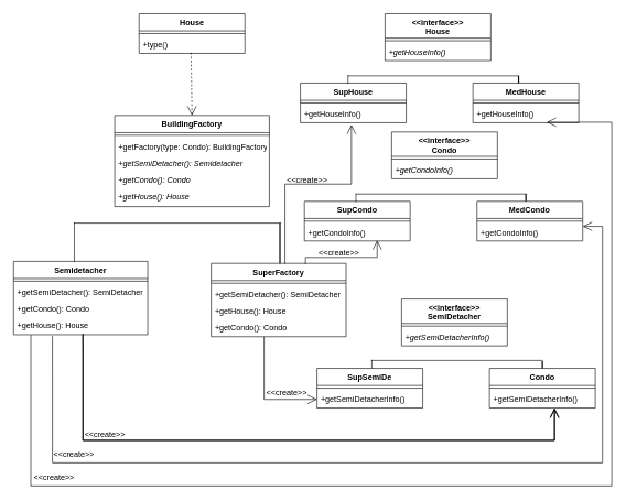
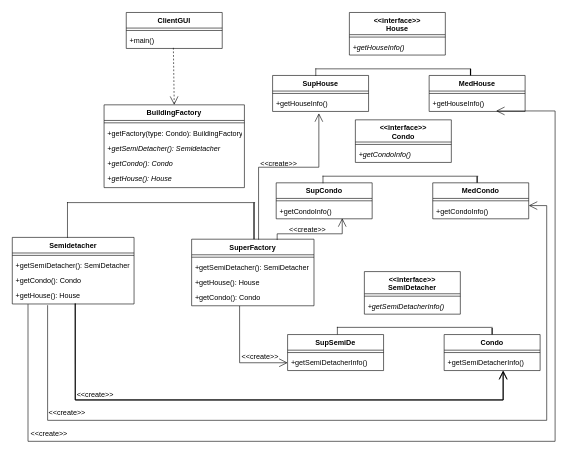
  <mxCell id="0" />
  <mxCell id="1" parent="0" />
- <mxCell id="2" value="House&#10;" style="swimlane;fontStyle=1;align=center;verticalAlign=top;childLayout=stackLayout;horizontal=1;startSize=26;horizontalStack=0;resizeParent=1;resizeParentMax=0;resizeLast=0;collapsible=1;marginBottom=0;" vertex="1" parent="1"><mxGeometry x="210" y="20" width="160" height="60" as="geometry" /></mxCell>
+ <mxCell id="2" value="ClientGUI&#10;" style="swimlane;fontStyle=1;align=center;verticalAlign=top;childLayout=stackLayout;horizontal=1;startSize=26;horizontalStack=0;resizeParent=1;resizeParentMax=0;resizeLast=0;collapsible=1;marginBottom=0;" vertex="1" parent="1"><mxGeometry x="210" y="20" width="160" height="60" as="geometry" /></mxCell>
  <mxCell id="3" value="" style="line;strokeWidth=1;fillColor=none;align=left;verticalAlign=middle;spacingTop=-1;spacingLeft=3;spacingRight=3;rotatable=0;labelPosition=right;points=[];portConstraint=eastwest;strokeColor=inherit;" vertex="1" parent="2"><mxGeometry y="26" width="160" height="8" as="geometry" /></mxCell>
- <mxCell id="4" value="+type()" style="text;strokeColor=none;fillColor=none;align=left;verticalAlign=top;spacingLeft=4;spacingRight=4;overflow=hidden;rotatable=0;points=[[0,0.5],[1,0.5]];portConstraint=eastwest;" vertex="1" parent="2"><mxGeometry y="34" width="160" height="26" as="geometry" /></mxCell>
+ <mxCell id="4" value="+main()" style="text;strokeColor=none;fillColor=none;align=left;verticalAlign=top;spacingLeft=4;spacingRight=4;overflow=hidden;rotatable=0;points=[[0,0.5],[1,0.5]];portConstraint=eastwest;" vertex="1" parent="2"><mxGeometry y="34" width="160" height="26" as="geometry" /></mxCell>
  <mxCell id="5" value="BuildingFactory" style="swimlane;fontStyle=1;align=center;verticalAlign=top;childLayout=stackLayout;horizontal=1;startSize=26;horizontalStack=0;resizeParent=1;resizeParentMax=0;resizeLast=0;collapsible=1;marginBottom=0;" vertex="1" parent="1"><mxGeometry x="173" y="174" width="234" height="138" as="geometry" /></mxCell>
  <mxCell id="6" value="" style="line;strokeWidth=1;fillColor=none;align=left;verticalAlign=middle;spacingTop=-1;spacingLeft=3;spacingRight=3;rotatable=0;labelPosition=right;points=[];portConstraint=eastwest;strokeColor=inherit;" vertex="1" parent="5"><mxGeometry y="26" width="234" height="8" as="geometry" /></mxCell>
  <mxCell id="7" value="+getFactory(type: Condo): BuildingFactory" style="text;strokeColor=none;fillColor=none;align=left;verticalAlign=top;spacingLeft=4;spacingRight=4;overflow=hidden;rotatable=0;points=[[0,0.5],[1,0.5]];portConstraint=eastwest;" vertex="1" parent="5"><mxGeometry y="34" width="234" height="25" as="geometry" /></mxCell>
  <mxCell id="8" value="+getSemiDetacher(): Semidetacher" style="text;strokeColor=none;fillColor=none;align=left;verticalAlign=top;spacingLeft=4;spacingRight=4;overflow=hidden;rotatable=0;points=[[0,0.5],[1,0.5]];portConstraint=eastwest;fontStyle=2" vertex="1" parent="5"><mxGeometry y="59" width="234" height="25" as="geometry" /></mxCell>
  <mxCell id="9" value="+getCondo(): Condo" style="text;strokeColor=none;fillColor=none;align=left;verticalAlign=top;spacingLeft=4;spacingRight=4;overflow=hidden;rotatable=0;points=[[0,0.5],[1,0.5]];portConstraint=eastwest;fontStyle=2" vertex="1" parent="5"><mxGeometry y="84" width="234" height="25" as="geometry" /></mxCell>
  <mxCell id="10" value="+getHouse(): House" style="text;strokeColor=none;fillColor=none;align=left;verticalAlign=top;spacingLeft=4;spacingRight=4;overflow=hidden;rotatable=0;points=[[0,0.5],[1,0.5]];portConstraint=eastwest;fontStyle=2" vertex="1" parent="5"><mxGeometry y="109" width="234" height="29" as="geometry" /></mxCell>
  <mxCell id="11" value="&lt;&lt;interface&gt;&gt;&#10;House" style="swimlane;fontStyle=1;align=center;verticalAlign=top;childLayout=stackLayout;horizontal=1;startSize=37;horizontalStack=0;resizeParent=1;resizeParentMax=0;resizeLast=0;collapsible=1;marginBottom=0;" vertex="1" parent="1"><mxGeometry x="582" y="20" width="160" height="71" as="geometry" /></mxCell>
  <mxCell id="12" value="" style="line;strokeWidth=1;fillColor=none;align=left;verticalAlign=middle;spacingTop=-1;spacingLeft=3;spacingRight=3;rotatable=0;labelPosition=right;points=[];portConstraint=eastwest;strokeColor=inherit;" vertex="1" parent="11"><mxGeometry y="37" width="160" height="8" as="geometry" /></mxCell>
  <mxCell id="13" value="+getHouseInfo()" style="text;strokeColor=none;fillColor=none;align=left;verticalAlign=top;spacingLeft=4;spacingRight=4;overflow=hidden;rotatable=0;points=[[0,0.5],[1,0.5]];portConstraint=eastwest;fontStyle=2" vertex="1" parent="11"><mxGeometry y="45" width="160" height="26" as="geometry" /></mxCell>
  <mxCell id="14" value="Semidetacher" style="swimlane;fontStyle=1;align=center;verticalAlign=top;childLayout=stackLayout;horizontal=1;startSize=26;horizontalStack=0;resizeParent=1;resizeParentMax=0;resizeLast=0;collapsible=1;marginBottom=0;" vertex="1" parent="1"><mxGeometry x="20" y="395" width="203" height="111" as="geometry" /></mxCell>
  <mxCell id="15" value="" style="line;strokeWidth=1;fillColor=none;align=left;verticalAlign=middle;spacingTop=-1;spacingLeft=3;spacingRight=3;rotatable=0;labelPosition=right;points=[];portConstraint=eastwest;strokeColor=inherit;" vertex="1" parent="14"><mxGeometry y="26" width="203" height="8" as="geometry" /></mxCell>
  <mxCell id="16" value="+getSemiDetacher(): SemiDetacher" style="text;strokeColor=none;fillColor=none;align=left;verticalAlign=top;spacingLeft=4;spacingRight=4;overflow=hidden;rotatable=0;points=[[0,0.5],[1,0.5]];portConstraint=eastwest;" vertex="1" parent="14"><mxGeometry y="34" width="203" height="25" as="geometry" /></mxCell>
  <mxCell id="17" value="+getCondo(): Condo" style="text;strokeColor=none;fillColor=none;align=left;verticalAlign=top;spacingLeft=4;spacingRight=4;overflow=hidden;rotatable=0;points=[[0,0.5],[1,0.5]];portConstraint=eastwest;" vertex="1" parent="14"><mxGeometry y="59" width="203" height="25" as="geometry" /></mxCell>
  <mxCell id="18" value="+getHouse(): House" style="text;strokeColor=none;fillColor=none;align=left;verticalAlign=top;spacingLeft=4;spacingRight=4;overflow=hidden;rotatable=0;points=[[0,0.5],[1,0.5]];portConstraint=eastwest;" vertex="1" parent="14"><mxGeometry y="84" width="203" height="27" as="geometry" /></mxCell>
  <mxCell id="19" value="SuperFactory" style="swimlane;fontStyle=1;align=center;verticalAlign=top;childLayout=stackLayout;horizontal=1;startSize=26;horizontalStack=0;resizeParent=1;resizeParentMax=0;resizeLast=0;collapsible=1;marginBottom=0;" vertex="1" parent="1"><mxGeometry x="319" y="398" width="204" height="111" as="geometry" /></mxCell>
  <mxCell id="20" value="" style="line;strokeWidth=1;fillColor=none;align=left;verticalAlign=middle;spacingTop=-1;spacingLeft=3;spacingRight=3;rotatable=0;labelPosition=right;points=[];portConstraint=eastwest;strokeColor=inherit;" vertex="1" parent="19"><mxGeometry y="26" width="204" height="8" as="geometry" /></mxCell>
  <mxCell id="21" value="+getSemiDetacher(): SemiDetacher" style="text;strokeColor=none;fillColor=none;align=left;verticalAlign=top;spacingLeft=4;spacingRight=4;overflow=hidden;rotatable=0;points=[[0,0.5],[1,0.5]];portConstraint=eastwest;" vertex="1" parent="19"><mxGeometry y="34" width="204" height="25" as="geometry" /></mxCell>
  <mxCell id="22" value="+getHouse(): House" style="text;strokeColor=none;fillColor=none;align=left;verticalAlign=top;spacingLeft=4;spacingRight=4;overflow=hidden;rotatable=0;points=[[0,0.5],[1,0.5]];portConstraint=eastwest;" vertex="1" parent="19"><mxGeometry y="59" width="204" height="25" as="geometry" /></mxCell>
  <mxCell id="23" value="+getCondo(): Condo" style="text;strokeColor=none;fillColor=none;align=left;verticalAlign=top;spacingLeft=4;spacingRight=4;overflow=hidden;rotatable=0;points=[[0,0.5],[1,0.5]];portConstraint=eastwest;" vertex="1" parent="19"><mxGeometry y="84" width="204" height="27" as="geometry" /></mxCell>
  <mxCell id="24" value="SupHouse" style="swimlane;fontStyle=1;align=center;verticalAlign=top;childLayout=stackLayout;horizontal=1;startSize=26;horizontalStack=0;resizeParent=1;resizeParentMax=0;resizeLast=0;collapsible=1;marginBottom=0;" vertex="1" parent="1"><mxGeometry x="454" y="125" width="160" height="60" as="geometry" /></mxCell>
  <mxCell id="25" value="" style="line;strokeWidth=1;fillColor=none;align=left;verticalAlign=middle;spacingTop=-1;spacingLeft=3;spacingRight=3;rotatable=0;labelPosition=right;points=[];portConstraint=eastwest;strokeColor=inherit;" vertex="1" parent="24"><mxGeometry y="26" width="160" height="8" as="geometry" /></mxCell>
  <mxCell id="26" value="+getHouseInfo()" style="text;strokeColor=none;fillColor=none;align=left;verticalAlign=top;spacingLeft=4;spacingRight=4;overflow=hidden;rotatable=0;points=[[0,0.5],[1,0.5]];portConstraint=eastwest;" vertex="1" parent="24"><mxGeometry y="34" width="160" height="26" as="geometry" /></mxCell>
  <mxCell id="27" value="MedHouse" style="swimlane;fontStyle=1;align=center;verticalAlign=top;childLayout=stackLayout;horizontal=1;startSize=26;horizontalStack=0;resizeParent=1;resizeParentMax=0;resizeLast=0;collapsible=1;marginBottom=0;" vertex="1" parent="1"><mxGeometry x="715" y="125" width="160" height="60" as="geometry" /></mxCell>
  <mxCell id="28" value="" style="line;strokeWidth=1;fillColor=none;align=left;verticalAlign=middle;spacingTop=-1;spacingLeft=3;spacingRight=3;rotatable=0;labelPosition=right;points=[];portConstraint=eastwest;strokeColor=inherit;" vertex="1" parent="27"><mxGeometry y="26" width="160" height="8" as="geometry" /></mxCell>
  <mxCell id="29" value="+getHouseInfo()" style="text;strokeColor=none;fillColor=none;align=left;verticalAlign=top;spacingLeft=4;spacingRight=4;overflow=hidden;rotatable=0;points=[[0,0.5],[1,0.5]];portConstraint=eastwest;" vertex="1" parent="27"><mxGeometry y="34" width="160" height="26" as="geometry" /></mxCell>
  <mxCell id="30" value="MedCondo" style="swimlane;fontStyle=1;align=center;verticalAlign=top;childLayout=stackLayout;horizontal=1;startSize=26;horizontalStack=0;resizeParent=1;resizeParentMax=0;resizeLast=0;collapsible=1;marginBottom=0;" vertex="1" parent="1"><mxGeometry x="721" y="304" width="160" height="60" as="geometry" /></mxCell>
  <mxCell id="31" value="" style="line;strokeWidth=1;fillColor=none;align=left;verticalAlign=middle;spacingTop=-1;spacingLeft=3;spacingRight=3;rotatable=0;labelPosition=right;points=[];portConstraint=eastwest;strokeColor=inherit;" vertex="1" parent="30"><mxGeometry y="26" width="160" height="8" as="geometry" /></mxCell>
  <mxCell id="32" value="+getCondoInfo()" style="text;strokeColor=none;fillColor=none;align=left;verticalAlign=top;spacingLeft=4;spacingRight=4;overflow=hidden;rotatable=0;points=[[0,0.5],[1,0.5]];portConstraint=eastwest;" vertex="1" parent="30"><mxGeometry y="34" width="160" height="26" as="geometry" /></mxCell>
  <mxCell id="33" value="&lt;&lt;interface&gt;&gt;&#10;Condo" style="swimlane;fontStyle=1;align=center;verticalAlign=top;childLayout=stackLayout;horizontal=1;startSize=37;horizontalStack=0;resizeParent=1;resizeParentMax=0;resizeLast=0;collapsible=1;marginBottom=0;" vertex="1" parent="1"><mxGeometry x="592" y="199" width="160" height="71" as="geometry" /></mxCell>
  <mxCell id="34" value="" style="line;strokeWidth=1;fillColor=none;align=left;verticalAlign=middle;spacingTop=-1;spacingLeft=3;spacingRight=3;rotatable=0;labelPosition=right;points=[];portConstraint=eastwest;strokeColor=inherit;" vertex="1" parent="33"><mxGeometry y="37" width="160" height="8" as="geometry" /></mxCell>
  <mxCell id="35" value="+getCondoInfo()" style="text;strokeColor=none;fillColor=none;align=left;verticalAlign=top;spacingLeft=4;spacingRight=4;overflow=hidden;rotatable=0;points=[[0,0.5],[1,0.5]];portConstraint=eastwest;fontStyle=2" vertex="1" parent="33"><mxGeometry y="45" width="160" height="26" as="geometry" /></mxCell>
  <mxCell id="36" value="SupCondo" style="swimlane;fontStyle=1;align=center;verticalAlign=top;childLayout=stackLayout;horizontal=1;startSize=26;horizontalStack=0;resizeParent=1;resizeParentMax=0;resizeLast=0;collapsible=1;marginBottom=0;" vertex="1" parent="1"><mxGeometry x="460" y="304" width="160" height="60" as="geometry" /></mxCell>
  <mxCell id="37" value="" style="line;strokeWidth=1;fillColor=none;align=left;verticalAlign=middle;spacingTop=-1;spacingLeft=3;spacingRight=3;rotatable=0;labelPosition=right;points=[];portConstraint=eastwest;strokeColor=inherit;" vertex="1" parent="36"><mxGeometry y="26" width="160" height="8" as="geometry" /></mxCell>
  <mxCell id="38" value="+getCondoInfo()" style="text;strokeColor=none;fillColor=none;align=left;verticalAlign=top;spacingLeft=4;spacingRight=4;overflow=hidden;rotatable=0;points=[[0,0.5],[1,0.5]];portConstraint=eastwest;" vertex="1" parent="36"><mxGeometry y="34" width="160" height="26" as="geometry" /></mxCell>
  <mxCell id="39" value="&lt;&lt;interface&gt;&gt;&#10;SemiDetacher" style="swimlane;fontStyle=1;align=center;verticalAlign=top;childLayout=stackLayout;horizontal=1;startSize=37;horizontalStack=0;resizeParent=1;resizeParentMax=0;resizeLast=0;collapsible=1;marginBottom=0;" vertex="1" parent="1"><mxGeometry x="607" y="452" width="160" height="71" as="geometry" /></mxCell>
  <mxCell id="40" value="" style="line;strokeWidth=1;fillColor=none;align=left;verticalAlign=middle;spacingTop=-1;spacingLeft=3;spacingRight=3;rotatable=0;labelPosition=right;points=[];portConstraint=eastwest;strokeColor=inherit;" vertex="1" parent="39"><mxGeometry y="37" width="160" height="8" as="geometry" /></mxCell>
  <mxCell id="41" value="+getSemiDetacherInfo()" style="text;strokeColor=none;fillColor=none;align=left;verticalAlign=top;spacingLeft=4;spacingRight=4;overflow=hidden;rotatable=0;points=[[0,0.5],[1,0.5]];portConstraint=eastwest;fontStyle=2" vertex="1" parent="39"><mxGeometry y="45" width="160" height="26" as="geometry" /></mxCell>
  <mxCell id="42" value="SupSemiDe" style="swimlane;fontStyle=1;align=center;verticalAlign=top;childLayout=stackLayout;horizontal=1;startSize=26;horizontalStack=0;resizeParent=1;resizeParentMax=0;resizeLast=0;collapsible=1;marginBottom=0;" vertex="1" parent="1"><mxGeometry x="479" y="557" width="160" height="60" as="geometry" /></mxCell>
  <mxCell id="43" value="" style="line;strokeWidth=1;fillColor=none;align=left;verticalAlign=middle;spacingTop=-1;spacingLeft=3;spacingRight=3;rotatable=0;labelPosition=right;points=[];portConstraint=eastwest;strokeColor=inherit;" vertex="1" parent="42"><mxGeometry y="26" width="160" height="8" as="geometry" /></mxCell>
  <mxCell id="44" value="+getSemiDetacherInfo()" style="text;strokeColor=none;fillColor=none;align=left;verticalAlign=top;spacingLeft=4;spacingRight=4;overflow=hidden;rotatable=0;points=[[0,0.5],[1,0.5]];portConstraint=eastwest;" vertex="1" parent="42"><mxGeometry y="34" width="160" height="26" as="geometry" /></mxCell>
  <mxCell id="45" value="Condo" style="swimlane;fontStyle=1;align=center;verticalAlign=top;childLayout=stackLayout;horizontal=1;startSize=26;horizontalStack=0;resizeParent=1;resizeParentMax=0;resizeLast=0;collapsible=1;marginBottom=0;" vertex="1" parent="1"><mxGeometry x="740" y="557" width="160" height="60" as="geometry" /></mxCell>
  <mxCell id="46" value="" style="line;strokeWidth=1;fillColor=none;align=left;verticalAlign=middle;spacingTop=-1;spacingLeft=3;spacingRight=3;rotatable=0;labelPosition=right;points=[];portConstraint=eastwest;strokeColor=inherit;" vertex="1" parent="45"><mxGeometry y="26" width="160" height="8" as="geometry" /></mxCell>
  <mxCell id="47" value="+getSemiDetacherInfo()" style="text;strokeColor=none;fillColor=none;align=left;verticalAlign=top;spacingLeft=4;spacingRight=4;overflow=hidden;rotatable=0;points=[[0,0.5],[1,0.5]];portConstraint=eastwest;" vertex="1" parent="45"><mxGeometry y="34" width="160" height="26" as="geometry" /></mxCell>
  <mxCell id="48" value="&lt;p class=&quot;MsoNormal&quot;&gt;&lt;span style=&quot;position:absolute;z-index:1;margin-left:0.0px;&#10;margin-top:0.0px;width:20.0px;height:24.0px;&quot;&gt;&lt;img src=&quot;file:///C:\Users\a\AppData\Local\Temp\ksohtml6096\wps2.png&quot; height=&quot;24&quot; width=&quot;20&quot;&gt;&lt;/span&gt;&lt;/p&gt;" style="text;whiteSpace=wrap;html=1;" vertex="1" parent="1"><mxGeometry x="647" y="72" width="22.03" height="34" as="geometry" /></mxCell>
  <mxCell id="49" value="" style="shape=partialRectangle;whiteSpace=wrap;html=1;bottom=0;right=0;fillColor=none;" vertex="1" parent="1"><mxGeometry x="526" y="114" width="258" height="11" as="geometry" /></mxCell>
  <mxCell id="50" value="" style="line;strokeWidth=2;direction=south;html=1;" vertex="1" parent="1"><mxGeometry x="779" y="114" width="10" height="11" as="geometry" /></mxCell>
  <mxCell id="51" value="&lt;p class=&quot;MsoNormal&quot;&gt;&lt;span style=&quot;position:absolute;z-index:1;margin-left:0.0px;&#10;margin-top:0.0px;width:20.0px;height:24.0px;&quot;&gt;&lt;img src=&quot;file:///C:\Users\a\AppData\Local\Temp\ksohtml6096\wps2.png&quot; height=&quot;24&quot; width=&quot;20&quot;&gt;&lt;/span&gt;&lt;/p&gt;" style="text;whiteSpace=wrap;html=1;" vertex="1" parent="1"><mxGeometry x="656" y="251" width="22.03" height="34" as="geometry" /></mxCell>
  <mxCell id="52" value="" style="shape=partialRectangle;whiteSpace=wrap;html=1;bottom=0;right=0;fillColor=none;" vertex="1" parent="1"><mxGeometry x="538.02" y="293" width="258" height="11" as="geometry" /></mxCell>
  <mxCell id="53" value="&lt;p class=&quot;MsoNormal&quot;&gt;&lt;span style=&quot;position:absolute;z-index:1;margin-left:0.0px;&#10;margin-top:0.0px;width:20.0px;height:24.0px;&quot;&gt;&lt;img src=&quot;file:///C:\Users\a\AppData\Local\Temp\ksohtml6096\wps2.png&quot; height=&quot;24&quot; width=&quot;20&quot;&gt;&lt;/span&gt;&lt;/p&gt;" style="text;whiteSpace=wrap;html=1;" vertex="1" parent="1"><mxGeometry x="683" y="503" width="22.03" height="34" as="geometry" /></mxCell>
  <mxCell id="54" value="" style="shape=partialRectangle;whiteSpace=wrap;html=1;bottom=0;right=0;fillColor=none;" vertex="1" parent="1"><mxGeometry x="562" y="545" width="258" height="11" as="geometry" /></mxCell>
  <mxCell id="55" value="" style="line;strokeWidth=2;direction=south;html=1;" vertex="1" parent="1"><mxGeometry x="790" y="293" width="10" height="11" as="geometry" /></mxCell>
  <mxCell id="56" value="" style="line;strokeWidth=2;direction=south;html=1;" vertex="1" parent="1"><mxGeometry x="815" y="546" width="10" height="11" as="geometry" /></mxCell>
  <mxCell id="57" value="" style="endArrow=open;endFill=1;endSize=12;html=1;rounded=0;exitX=0.491;exitY=0.959;exitDx=0;exitDy=0;exitPerimeter=0;entryX=0.5;entryY=0;entryDx=0;entryDy=0;dashed=1;" edge="1" parent="1" source="4" target="5"><mxGeometry width="160" relative="1" as="geometry"><mxPoint x="426" y="288" as="sourcePoint" /><mxPoint x="586" y="288" as="targetPoint" /></mxGeometry></mxCell>
  <mxCell id="58" value="&lt;p class=&quot;MsoNormal&quot;&gt;&lt;span style=&quot;position:absolute;z-index:1;margin-left:0.0px;&#10;margin-top:0.0px;width:20.0px;height:24.0px;&quot;&gt;&lt;img src=&quot;file:///C:\Users\a\AppData\Local\Temp\ksohtml6096\wps2.png&quot; height=&quot;24&quot; width=&quot;20&quot;&gt;&lt;/span&gt;&lt;/p&gt;" style="text;whiteSpace=wrap;html=1;" vertex="1" parent="1"><mxGeometry x="271" y="293" width="22.03" height="34" as="geometry" /></mxCell>
  <mxCell id="59" value="" style="shape=partialRectangle;whiteSpace=wrap;html=1;bottom=0;right=0;fillColor=none;" vertex="1" parent="1"><mxGeometry x="112" y="337" width="312" height="58" as="geometry" /></mxCell>
  <mxCell id="60" value="" style="line;strokeWidth=2;direction=south;html=1;" vertex="1" parent="1"><mxGeometry x="418" y="337" width="10" height="61" as="geometry" /></mxCell>
  <mxCell id="61" value="" style="endArrow=open;endFill=1;endSize=12;html=1;rounded=0;entryX=0.615;entryY=1.019;entryDx=0;entryDy=0;entryPerimeter=0;exitX=0.517;exitY=0.973;exitDx=0;exitDy=0;exitPerimeter=0;edgeStyle=orthogonalEdgeStyle;" edge="1" parent="1" source="18" target="47"><mxGeometry width="160" relative="1" as="geometry"><mxPoint x="436" y="366" as="sourcePoint" /><mxPoint x="596" y="366" as="targetPoint" /><Array as="points"><mxPoint x="125" y="666" /><mxPoint x="838" y="666" /></Array></mxGeometry></mxCell>
  <mxCell id="62" value="&amp;lt;&amp;lt;create&amp;gt;&amp;gt;" style="text;html=1;align=center;verticalAlign=middle;resizable=0;points=[];autosize=1;strokeColor=none;fillColor=none;" vertex="1" parent="1"><mxGeometry x="118" y="645" width="79" height="26" as="geometry" /></mxCell>
  <mxCell id="63" value="" style="endArrow=open;endFill=1;endSize=12;html=1;rounded=0;entryX=0.615;entryY=1.019;entryDx=0;entryDy=0;entryPerimeter=0;exitX=0.517;exitY=0.973;exitDx=0;exitDy=0;exitPerimeter=0;edgeStyle=orthogonalEdgeStyle;" edge="1" parent="1" source="18" target="47"><mxGeometry width="160" relative="1" as="geometry"><mxPoint x="124.951" y="505.271" as="sourcePoint" /><mxPoint x="838.4" y="617.494" as="targetPoint" /><Array as="points"><mxPoint x="125" y="666" /><mxPoint x="838" y="666" /></Array></mxGeometry></mxCell>
  <mxCell id="64" value="" style="endArrow=open;endFill=1;endSize=12;html=1;rounded=0;entryX=0.615;entryY=1.019;entryDx=0;entryDy=0;entryPerimeter=0;exitX=0.517;exitY=0.973;exitDx=0;exitDy=0;exitPerimeter=0;edgeStyle=orthogonalEdgeStyle;" edge="1" parent="1" source="18" target="47"><mxGeometry width="160" relative="1" as="geometry"><mxPoint x="124.951" y="505.271" as="sourcePoint" /><mxPoint x="838.4" y="617.494" as="targetPoint" /><Array as="points"><mxPoint x="125" y="666" /><mxPoint x="838" y="666" /></Array></mxGeometry></mxCell>
  <mxCell id="65" value="" style="endArrow=open;endFill=1;endSize=12;html=1;rounded=0;exitX=0.29;exitY=1.076;exitDx=0;exitDy=0;exitPerimeter=0;entryX=1.001;entryY=0.152;entryDx=0;entryDy=0;entryPerimeter=0;edgeStyle=orthogonalEdgeStyle;" edge="1" parent="1" source="18" target="32"><mxGeometry width="160" relative="1" as="geometry"><mxPoint x="336" y="366" as="sourcePoint" /><mxPoint x="496" y="366" as="targetPoint" /><Array as="points"><mxPoint x="79" y="700" /><mxPoint x="911" y="700" /><mxPoint x="911" y="342" /></Array></mxGeometry></mxCell>
  <mxCell id="66" value="" style="endArrow=open;endFill=1;endSize=12;html=1;rounded=0;exitX=0.129;exitY=1.014;exitDx=0;exitDy=0;exitPerimeter=0;entryX=0.698;entryY=0.968;entryDx=0;entryDy=0;entryPerimeter=0;edgeStyle=orthogonalEdgeStyle;" edge="1" parent="1" source="18" target="29"><mxGeometry width="160" relative="1" as="geometry"><mxPoint x="350" y="533" as="sourcePoint" /><mxPoint x="545" y="229" as="targetPoint" /><Array as="points"><mxPoint x="46" y="735" /><mxPoint x="925" y="735" /><mxPoint x="925" y="184" /></Array></mxGeometry></mxCell>
  <mxCell id="67" value="&amp;lt;&amp;lt;create&amp;gt;&amp;gt;" style="text;html=1;align=center;verticalAlign=middle;resizable=0;points=[];autosize=1;strokeColor=none;fillColor=none;" vertex="1" parent="1"><mxGeometry x="71" y="675" width="79" height="26" as="geometry" /></mxCell>
  <mxCell id="68" value="&amp;lt;&amp;lt;create&amp;gt;&amp;gt;" style="text;html=1;align=center;verticalAlign=middle;resizable=0;points=[];autosize=1;strokeColor=none;fillColor=none;" vertex="1" parent="1"><mxGeometry x="41" y="710" width="79" height="26" as="geometry" /></mxCell>
  <mxCell id="69" value="" style="endArrow=open;endFill=1;endSize=12;html=1;rounded=0;entryX=0;entryY=0.5;entryDx=0;entryDy=0;edgeStyle=orthogonalEdgeStyle;exitX=0.392;exitY=1.006;exitDx=0;exitDy=0;exitPerimeter=0;" edge="1" parent="1" source="23" target="44"><mxGeometry width="160" relative="1" as="geometry"><mxPoint x="417" y="254" as="sourcePoint" /><mxPoint x="577" y="254" as="targetPoint" /></mxGeometry></mxCell>
  <mxCell id="70" value="" style="endArrow=open;endFill=1;endSize=12;html=1;rounded=0;exitX=0.699;exitY=0.011;exitDx=0;exitDy=0;exitPerimeter=0;entryX=0.688;entryY=0.964;entryDx=0;entryDy=0;entryPerimeter=0;edgeStyle=orthogonalEdgeStyle;" edge="1" parent="1" source="19" target="38"><mxGeometry width="160" relative="1" as="geometry"><mxPoint x="417" y="337" as="sourcePoint" /><mxPoint x="577" y="337" as="targetPoint" /><Array as="points"><mxPoint x="462" y="389" /><mxPoint x="570" y="389" /></Array></mxGeometry></mxCell>
  <mxCell id="71" value="" style="endArrow=open;endFill=1;endSize=12;html=1;rounded=0;exitX=0.547;exitY=0.006;exitDx=0;exitDy=0;exitPerimeter=0;entryX=0.482;entryY=1.118;entryDx=0;entryDy=0;entryPerimeter=0;edgeStyle=orthogonalEdgeStyle;" edge="1" parent="1" source="19" target="26"><mxGeometry width="160" relative="1" as="geometry"><mxPoint x="417" y="337" as="sourcePoint" /><mxPoint x="577" y="337" as="targetPoint" /><Array as="points"><mxPoint x="431" y="278" /><mxPoint x="531" y="278" /></Array></mxGeometry></mxCell>
  <mxCell id="72" value="&amp;lt;&amp;lt;create&amp;gt;&amp;gt;" style="text;html=1;align=center;verticalAlign=middle;resizable=0;points=[];autosize=1;strokeColor=none;fillColor=none;" vertex="1" parent="1"><mxGeometry x="393" y="582" width="79" height="26" as="geometry" /></mxCell>
  <mxCell id="73" value="&amp;lt;&amp;lt;create&amp;gt;&amp;gt;" style="text;html=1;align=center;verticalAlign=middle;resizable=0;points=[];autosize=1;strokeColor=none;fillColor=none;" vertex="1" parent="1"><mxGeometry x="472" y="369" width="79" height="26" as="geometry" /></mxCell>
  <mxCell id="74" value="&amp;lt;&amp;lt;create&amp;gt;&amp;gt;" style="text;html=1;align=center;verticalAlign=middle;resizable=0;points=[];autosize=1;strokeColor=none;fillColor=none;" vertex="1" parent="1"><mxGeometry x="424" y="259" width="79" height="26" as="geometry" /></mxCell>
